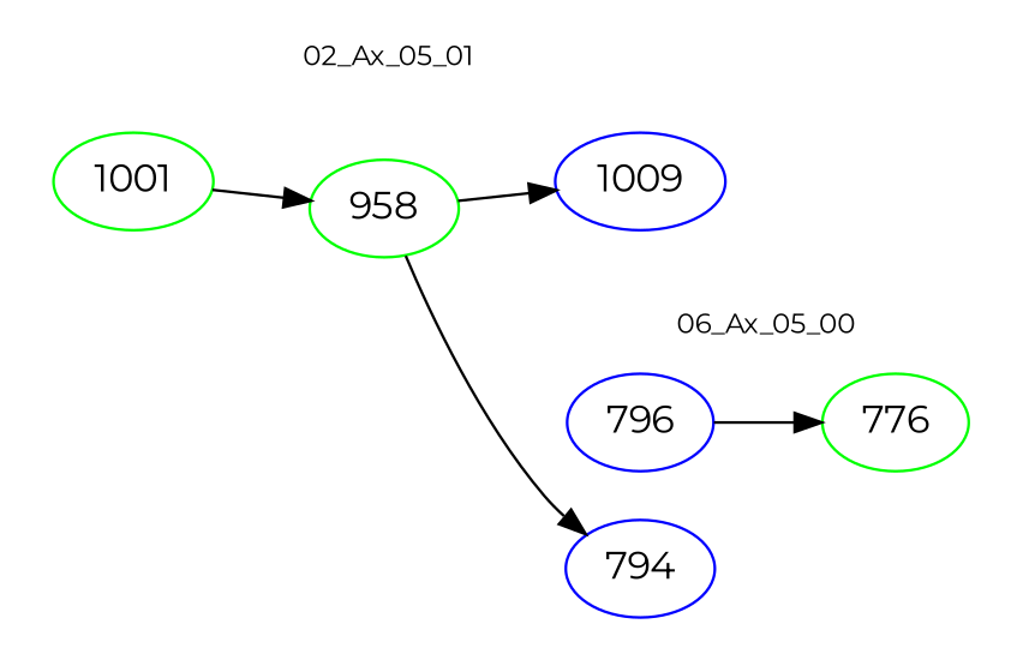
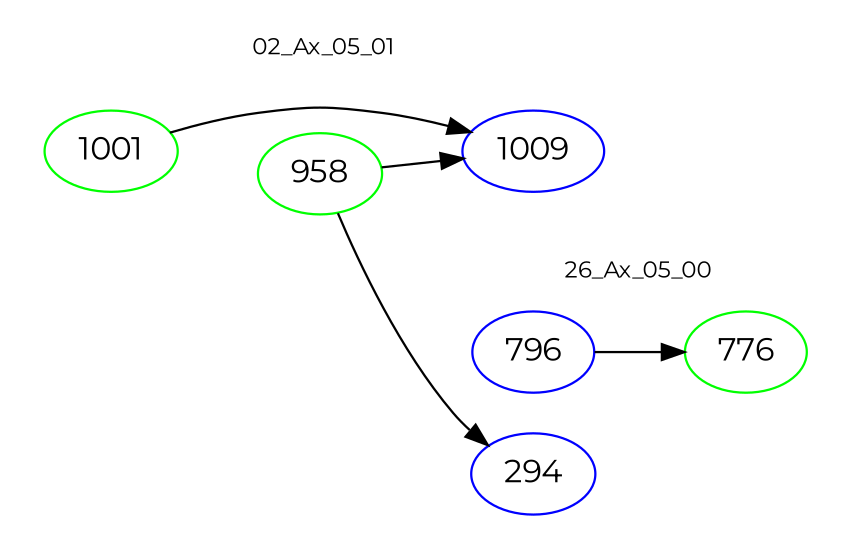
  digraph {
    fontname=Montserrat
    rankdir=LR
    node [color=blue fontname=Montserrat]
    edge [color=black fontname=Montserrat]
    n1 [label=796]
    n2 [color=green label=776]
-   n3 [label=794]
+   n3 [label=294]
    n4 [color=green label=1001]
    n5 [color=green label=958]
    n6 [label=1009]
    subgraph cluster_1 {
      color=white
      fontsize=10
-     label="06_Ax_05_00"
+     label="26_Ax_05_00"
      n1
      n2
      n3
    }
    subgraph cluster_2 {
      color=white
      fontsize=10
      label="02_Ax_05_01"
      n4
      n5
      n6
    }
    n1 -> n2
-   n4 -> n5
+   n4 -> n6
    n5 -> n3
    n5 -> n6
  }
